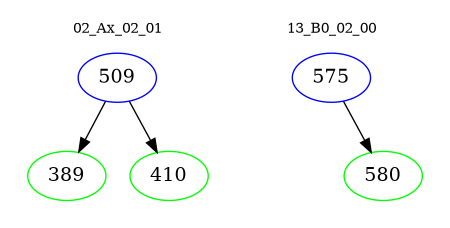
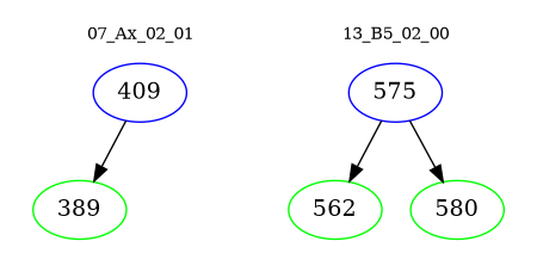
  digraph {
    node [color=green]
    edge [color=black]
-   n1 [color=blue label=509]
+   n1 [color=blue label=409]
    n2 [label=389]
-   n3 [label=410]
    n4 [color=blue label=575]
+   n5 [label=562]
    n6 [label=580]
    subgraph cluster_1 {
      color=white
      fontsize=10
-     label="02_Ax_02_01"
+     label="07_Ax_02_01"
      n1
      n2
-     n3
    }
    subgraph cluster_2 {
      color=white
      fontsize=10
-     label="13_B0_02_00"
+     label="13_B5_02_00"
      n4
+     n5
      n6
    }
    n1 -> n2
-   n1 -> n3
+   n4 -> n5
    n4 -> n6
  }
